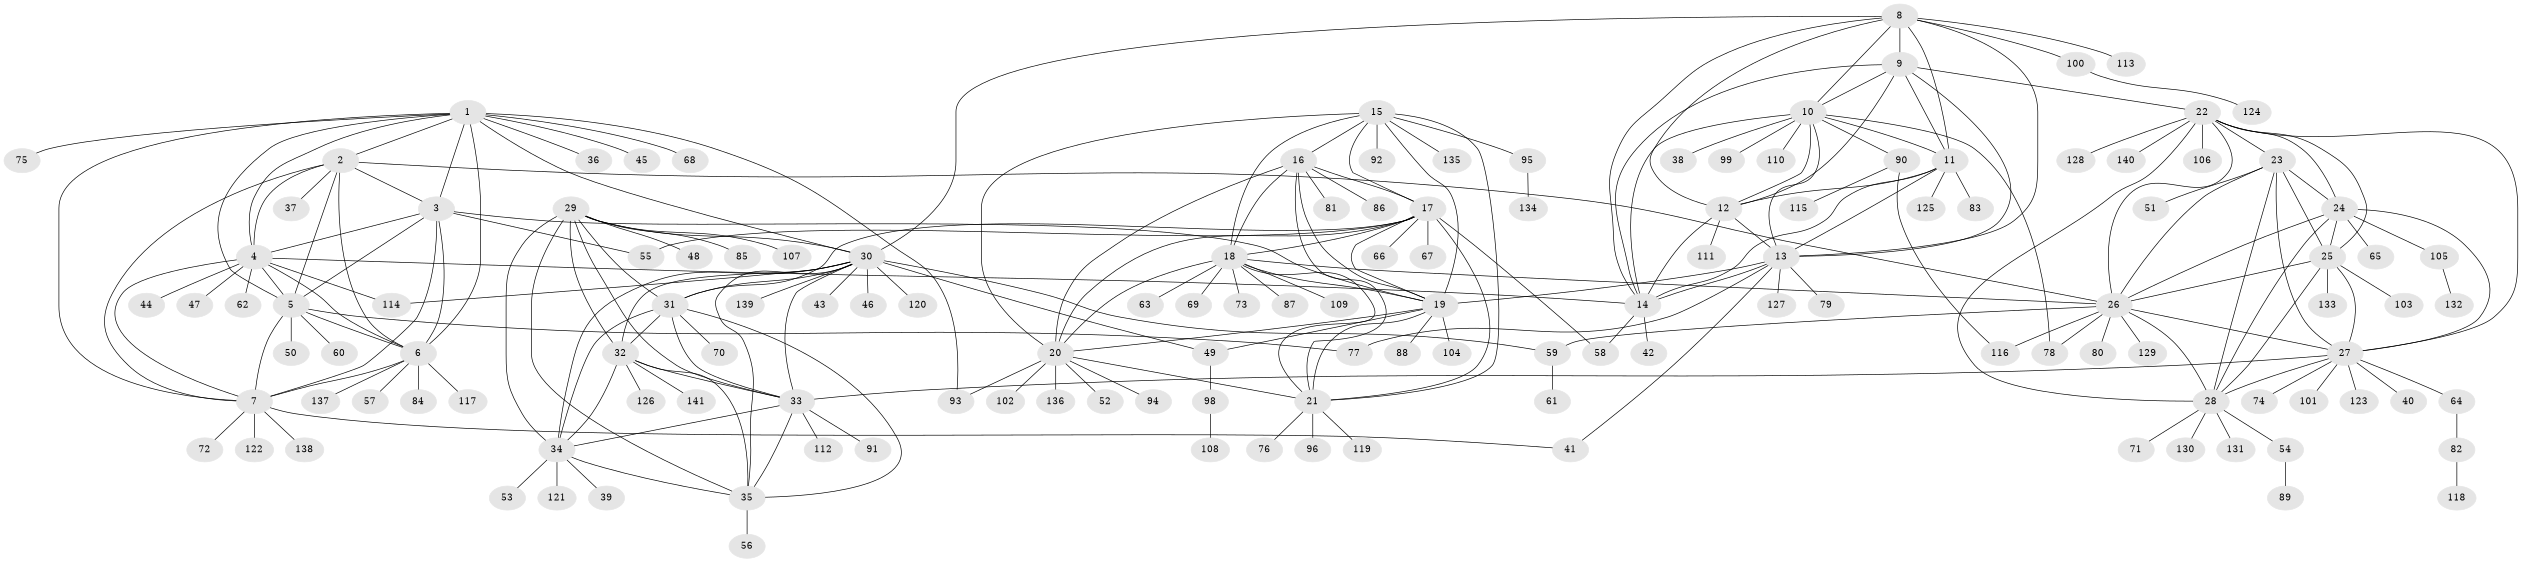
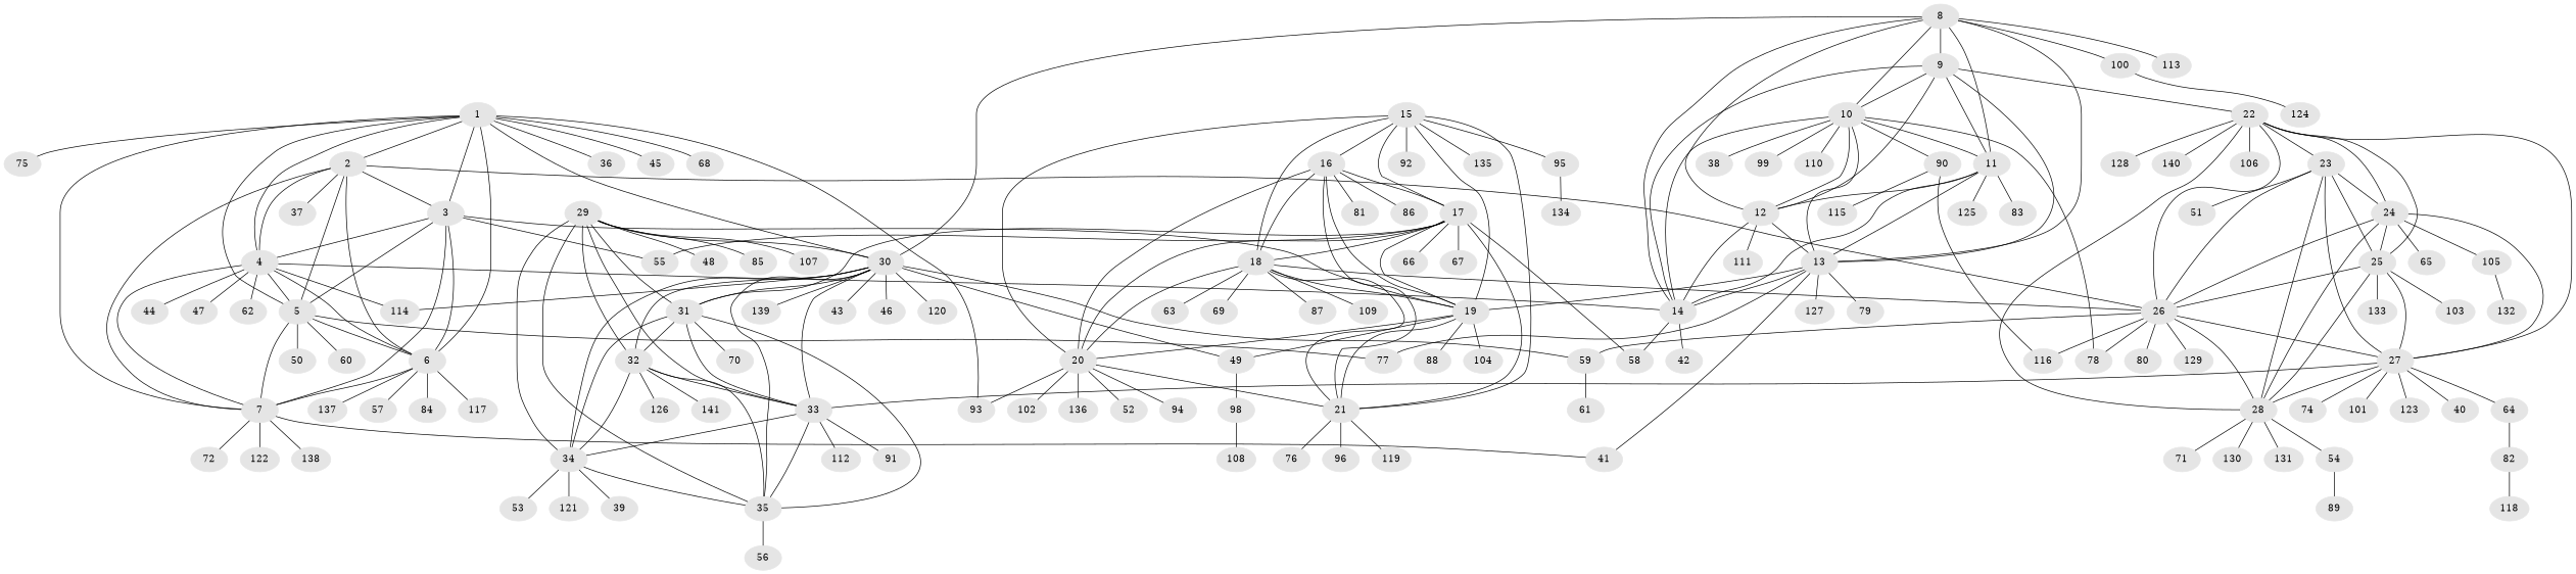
  graph {
    node [color=gray90 style=filled]
    1
    2
    3
    4
    5
    6
    7
    30
    36
    45
    68
    75
    93
    26
    37
    19
    55
    14
    44
    47
    62
    114
    50
    60
    77
    57
    84
    117
    137
    41
    72
    122
    138
    31
    49
    59
    33
    32
    34
    35
    43
    46
    120
    139
    78
    27
    28
    80
    116
    129
    20
    21
    88
    104
    42
    58
    8
    9
    10
    11
    12
    13
    100
    113
    22
    38
    90
    99
    110
    83
    125
    111
    79
    127
    124
    23
    24
    25
    106
    128
    140
    115
    15
    16
    17
    18
    92
    95
    135
    81
    86
    66
    67
    63
    69
-   73
    87
    109
    52
    94
    102
    136
    76
    96
    119
    134
    70
    98
    51
    65
    105
    103
    133
    40
    64
    74
    101
    123
    54
    71
    130
    131
    132
    61
    91
    112
    82
    89
    29
    48
    85
    107
    126
    141
    39
    53
    121
    56
    108
    118
    1 -- 2
    1 -- 3
    1 -- 4
    1 -- 5
    1 -- 6
    1 -- 7
    1 -- 30
    1 -- 36
    1 -- 45
    1 -- 68
    1 -- 75
    1 -- 93
    2 -- 3
    2 -- 4
    2 -- 5
    2 -- 6
    2 -- 7
    2 -- 26
    2 -- 37
    3 -- 4
    3 -- 5
    3 -- 6
    3 -- 7
    3 -- 19
    3 -- 55
    4 -- 5
    4 -- 6
    4 -- 7
    4 -- 14
    4 -- 44
    4 -- 47
    4 -- 62
    4 -- 114
    5 -- 6
    5 -- 7
    5 -- 50
    5 -- 60
    5 -- 77
    6 -- 7
    6 -- 57
    6 -- 84
    6 -- 117
    6 -- 137
    7 -- 41
    7 -- 72
    7 -- 122
    7 -- 138
    30 -- 114
    30 -- 31
    30 -- 49
    30 -- 59
    30 -- 33
    30 -- 32
    30 -- 34
    30 -- 35
    30 -- 43
    30 -- 46
    30 -- 120
    30 -- 139
    26 -- 59
    26 -- 78
    26 -- 27
    26 -- 28
    26 -- 80
    26 -- 116
    26 -- 129
    19 -- 49
    19 -- 20
    19 -- 21
    19 -- 88
    19 -- 104
    14 -- 42
    14 -- 58
    31 -- 33
    31 -- 32
    31 -- 34
    31 -- 35
    31 -- 70
    49 -- 98
    59 -- 61
    33 -- 34
    33 -- 35
    33 -- 91
    33 -- 112
    32 -- 33
    32 -- 34
    32 -- 35
    32 -- 126
    32 -- 141
    34 -- 35
    34 -- 39
    34 -- 53
    34 -- 121
    35 -- 56
    27 -- 33
    27 -- 28
    27 -- 40
    27 -- 64
    27 -- 74
    27 -- 101
    27 -- 123
    28 -- 54
    28 -- 71
    28 -- 130
    28 -- 131
    20 -- 93
    20 -- 21
    20 -- 52
    20 -- 94
    20 -- 102
    20 -- 136
    21 -- 76
    21 -- 96
    21 -- 119
    8 -- 30
    8 -- 14
    8 -- 9
    8 -- 10
    8 -- 11
    8 -- 12
    8 -- 13
    8 -- 100
    8 -- 113
    9 -- 14
    9 -- 10
    9 -- 11
    9 -- 12
    9 -- 13
    9 -- 22
    10 -- 14
    10 -- 78
    10 -- 11
    10 -- 12
    10 -- 13
    10 -- 38
    10 -- 90
    10 -- 99
    10 -- 110
    11 -- 14
    11 -- 12
    11 -- 13
    11 -- 83
    11 -- 125
    12 -- 14
    12 -- 13
    12 -- 111
    13 -- 19
    13 -- 14
    13 -- 77
    13 -- 41
    13 -- 79
    13 -- 127
    100 -- 124
    22 -- 26
    22 -- 27
    22 -- 28
    22 -- 23
    22 -- 24
    22 -- 25
    22 -- 106
    22 -- 128
    22 -- 140
    90 -- 116
    90 -- 115
    23 -- 26
    23 -- 27
    23 -- 28
    23 -- 24
    23 -- 25
    23 -- 51
    24 -- 26
    24 -- 27
    24 -- 28
    24 -- 25
    24 -- 65
    24 -- 105
    25 -- 26
    25 -- 27
    25 -- 28
    25 -- 103
    25 -- 133
    15 -- 19
    15 -- 20
    15 -- 21
    15 -- 16
    15 -- 17
    15 -- 18
    15 -- 92
    15 -- 95
    15 -- 135
    16 -- 19
    16 -- 20
    16 -- 21
    16 -- 17
    16 -- 18
    16 -- 81
    16 -- 86
    17 -- 19
    17 -- 55
    17 -- 31
    17 -- 20
    17 -- 21
    17 -- 58
    17 -- 18
    17 -- 66
    17 -- 67
    18 -- 26
    18 -- 19
    18 -- 20
    18 -- 21
    18 -- 63
    18 -- 69
-   18 -- 73
    18 -- 87
    18 -- 109
    95 -- 134
    98 -- 108
    105 -- 132
    64 -- 82
    54 -- 89
    82 -- 118
    29 -- 30
    29 -- 31
    29 -- 33
    29 -- 32
    29 -- 34
    29 -- 35
    29 -- 48
    29 -- 85
    29 -- 107
  }
